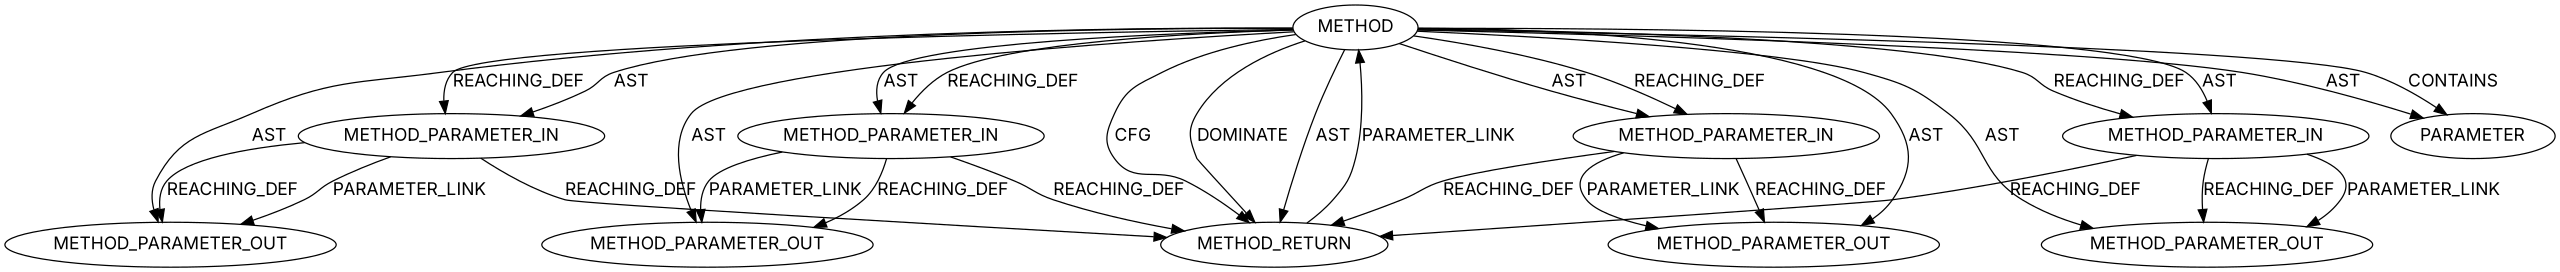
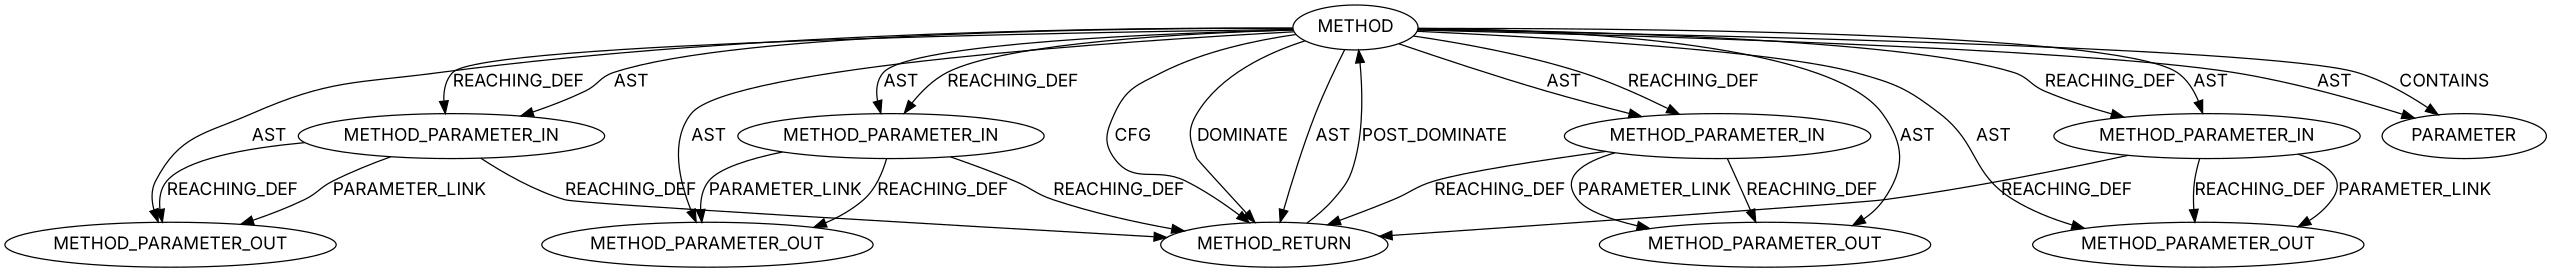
  digraph {
    fontname=Inter
    node [CODE=p3 EVALUATION_STRATEGY=BY_VALUE IS_VARIADIC=false ORDER=1 TYPE_FULL_NAME=ANY fontname=Inter]
    edge [fontname=Inter]
    n1 [INDEX=3 NAME=p3 ORDER=3 label=METHOD_PARAMETER_OUT]
    n2 [CODE=p4 INDEX=4 NAME=p4 ORDER=4 label=METHOD_PARAMETER_OUT]
    n3 [CODE=p1 INDEX=1 NAME=p1 label=METHOD_PARAMETER_IN]
    n4 [CODE=RET ORDER=2 label=METHOD_RETURN IS_VARIADIC=""]
    n5 [CODE=p1 INDEX=1 NAME=p1 label=METHOD_PARAMETER_OUT]
    n6 [AST_PARENT_FULL_NAME="<global>" AST_PARENT_TYPE=NAMESPACE_BLOCK CODE="<empty>" FILENAME="<empty>" FULL_NAME=sk_msg_page_add IS_EXTERNAL=true NAME=sk_msg_page_add ORDER=0 label=METHOD EVALUATION_STRATEGY="" IS_VARIADIC="" TYPE_FULL_NAME=""]
    n7 [ARGUMENT_INDEX=1 CODE="<empty>" label=PARAMETER EVALUATION_STRATEGY="" IS_VARIADIC=""]
    n8 [INDEX=3 NAME=p3 ORDER=3 label=METHOD_PARAMETER_IN]
    n9 [CODE=p2 INDEX=2 NAME=p2 ORDER=2 label=METHOD_PARAMETER_IN]
    n10 [CODE=p2 INDEX=2 NAME=p2 ORDER=2 label=METHOD_PARAMETER_OUT]
    n11 [CODE=p4 INDEX=4 NAME=p4 ORDER=4 label=METHOD_PARAMETER_IN]
    n3 -> n4 [VARIABLE=p1 label=REACHING_DEF]
    n3 -> n5 [label=PARAMETER_LINK]
    n3 -> n5 [VARIABLE=p1 label=REACHING_DEF]
-   n4 -> n6 [label=PARAMETER_LINK]
+   n4 -> n6 [label=POST_DOMINATE]
    n6 -> n1 [label=AST]
    n6 -> n2 [label=AST]
    n6 -> n3 [label=AST]
    n6 -> n3 [label=REACHING_DEF]
    n6 -> n4 [label=CFG]
    n6 -> n4 [label=DOMINATE]
    n6 -> n4 [label=AST]
    n6 -> n5 [label=AST]
    n6 -> n7 [label=AST]
    n6 -> n7 [label=CONTAINS]
    n6 -> n8 [label=REACHING_DEF]
    n6 -> n8 [label=AST]
    n6 -> n9 [label=AST]
    n6 -> n9 [label=REACHING_DEF]
    n6 -> n10 [label=AST]
    n6 -> n11 [label=REACHING_DEF]
    n6 -> n11 [label=AST]
    n8 -> n1 [label=PARAMETER_LINK]
    n8 -> n1 [VARIABLE=p3 label=REACHING_DEF]
    n8 -> n4 [VARIABLE=p3 label=REACHING_DEF]
    n9 -> n4 [VARIABLE=p2 label=REACHING_DEF]
    n9 -> n10 [VARIABLE=p2 label=REACHING_DEF]
    n9 -> n10 [label=PARAMETER_LINK]
    n11 -> n2 [label=PARAMETER_LINK]
    n11 -> n2 [VARIABLE=p4 label=REACHING_DEF]
    n11 -> n4 [VARIABLE=p4 label=REACHING_DEF]
  }
